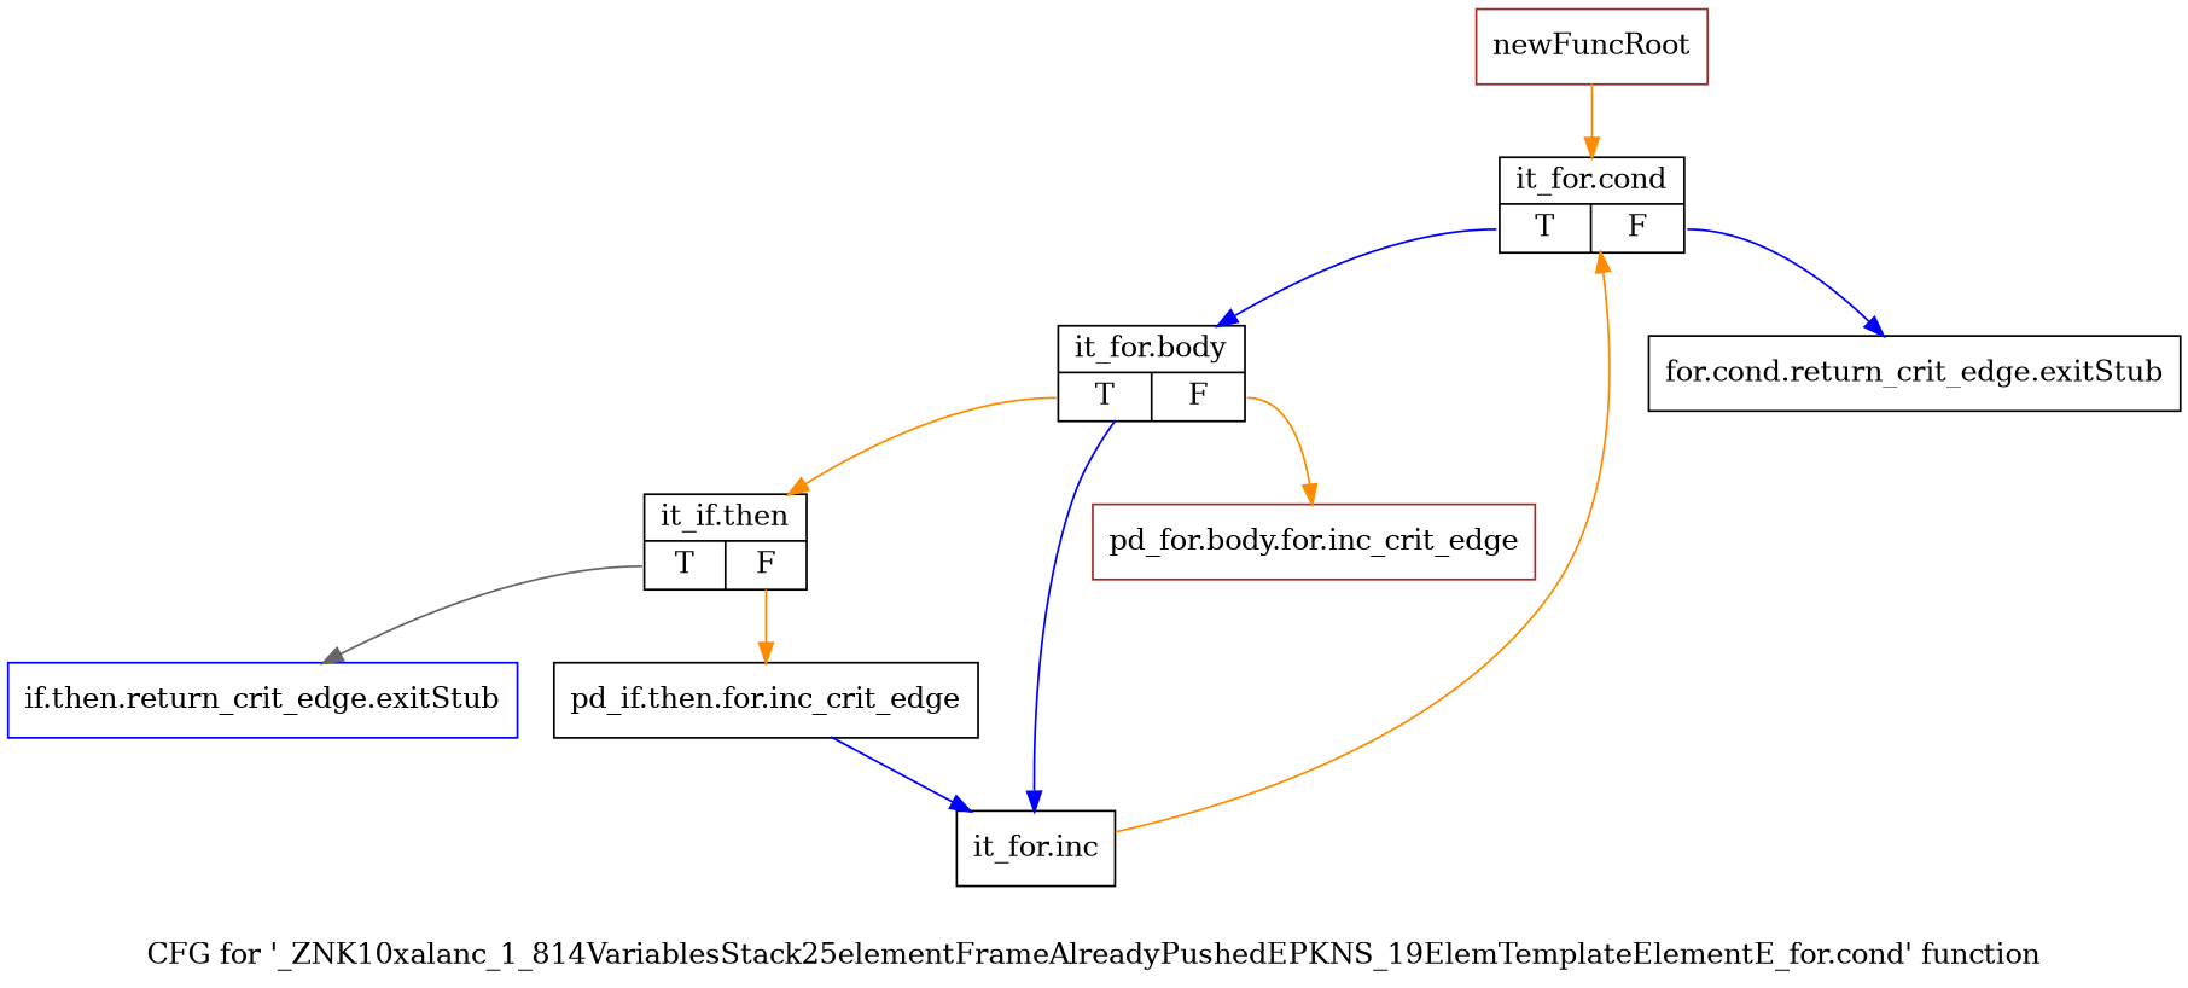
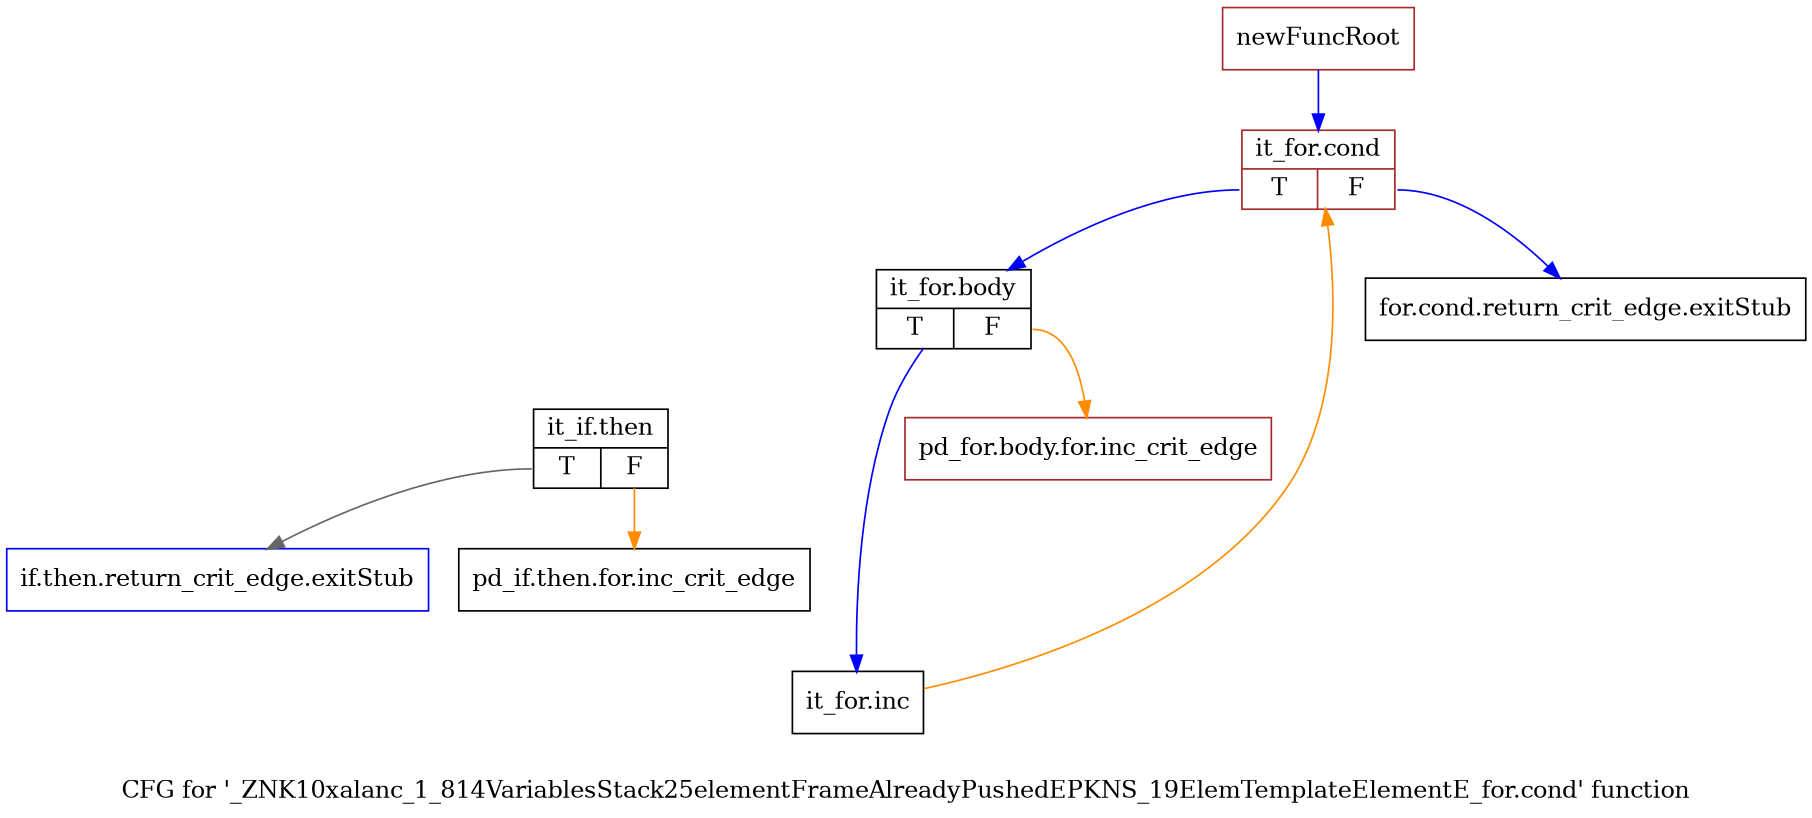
  digraph {
    label="CFG for '_ZNK10xalanc_1_814VariablesStack25elementFrameAlreadyPushedEPKNS_19ElemTemplateElementE_for.cond' function"
    node [color=black shape=record]
    edge [color=blue]
    n1 [color=brown label="{newFuncRoot}"]
-   n2 [label="{it_for.cond|{<s0>T|<s1>F}}"]
+   n2 [color=brown label="{it_for.cond|{<s0>T|<s1>F}}"]
    n3 [label="{for.cond.return_crit_edge.exitStub}"]
    n4 [label="{it_for.body|{<s0>T|<s1>F}}"]
    n5 [label="{it_if.then|{<s0>T|<s1>F}}"]
    n6 [color=brown label="{pd_for.body.for.inc_crit_edge}"]
    n7 [label="{it_for.inc}"]
    n8 [color=blue label="{if.then.return_crit_edge.exitStub}"]
    n9 [label="{pd_if.then.for.inc_crit_edge}"]
-   n1 -> n2 [color=darkorange]
+   n1 -> n2
    n2 -> n3 [tailport=s1]
    n2 -> n4 [tailport=s0]
-   n4 -> n5 [color=darkorange tailport=s0]
    n4 -> n6 [color=darkorange tailport=s1]
    n4 -> n7
    n5 -> n8 [color=gray40 tailport=s0]
    n5 -> n9 [color=darkorange tailport=s1]
    n7 -> n2 [color=darkorange]
-   n9 -> n7
  }
